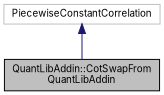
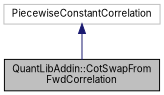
  digraph {
    fontname=Inter
    node [fontname=Inter fontsize=10 shape=record style=filled]
-   n1 [color=black fillcolor=grey75 fontcolor=black height=0.2 label="QuantLibAddin::CotSwapFrom\lQuantLibAddin" width=0.4]
+   n1 [color=black fillcolor=grey75 fontcolor=black height=0.2 label="QuantLibAddin::CotSwapFrom\lFwdCorrelation" width=0.4]
    n2 [color=grey75 fillcolor=white height=0.2 label=PiecewiseConstantCorrelation width=0.4]
    n2 -> n1 [color=midnightblue dir=back fontname=Inter fontsize=10 labelfontname=Helvetica labelfontsize=10 style=solid]
  }
